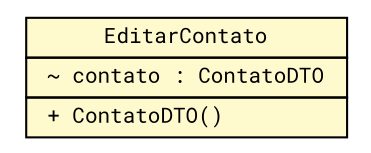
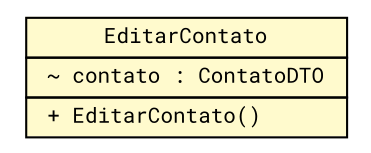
  digraph {
    nodesep=0.25
    ranksep=0.5
    fontname="Roboto Mono"
-   n1 [fontcolor=black fontname="Roboto Mono" fontsize=10.0 label=<<table title="br.net.meditec.client.events.EditarContato" border="0" cellborder="1" cellspacing="0" cellpadding="2" port="p" bgcolor="lemonChiffon" href="./EditarContato.html"> 		<tr><td><table border="0" cellspacing="0" cellpadding="1"> <tr><td align="center" balign="center"> EditarContato </td></tr> 		</table></td></tr> 		<tr><td><table border="0" cellspacing="0" cellpadding="1"> <tr><td align="left" balign="left"> ~ contato : ContatoDTO </td></tr> 		</table></td></tr> 		<tr><td><table border="0" cellspacing="0" cellpadding="1"> <tr><td align="left" balign="left"> + ContatoDTO() </td></tr> 		</table></td></tr> 		</table>> shape=plaintext]
+   n1 [fontcolor=black fontname="Roboto Mono" fontsize=10.0 label=<<table title="br.net.meditec.client.events.EditarContato" border="0" cellborder="1" cellspacing="0" cellpadding="2" port="p" bgcolor="lemonChiffon" href="./EditarContato.html"> 		<tr><td><table border="0" cellspacing="0" cellpadding="1"> <tr><td align="center" balign="center"> EditarContato </td></tr> 		</table></td></tr> 		<tr><td><table border="0" cellspacing="0" cellpadding="1"> <tr><td align="left" balign="left"> ~ contato : ContatoDTO </td></tr> 		</table></td></tr> 		<tr><td><table border="0" cellspacing="0" cellpadding="1"> <tr><td align="left" balign="left"> + EditarContato() </td></tr> 		</table></td></tr> 		</table>> shape=plaintext]
  }
